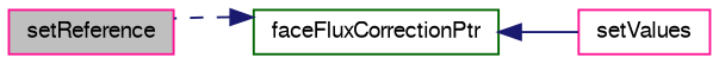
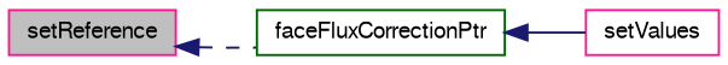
  digraph {
    rankdir=LR
    node [color=deeppink fontname=FreeSans fontsize=10 shape=record]
    edge [color=midnightblue dir=back fontname=FreeSans fontsize=10 labelfontname=FreeSans labelfontsize=10]
    n1 [fillcolor=grey75 fontcolor=black height=0.2 label=setReference style=filled width=0.4]
    n2 [color=darkgreen height=0.2 label=faceFluxCorrectionPtr width=0.4]
    n3 [height=0.2 label=setValues width=0.4]
-   n2 -> n1 [style=dashed]
+   n1 -> n2 [style=dashed]
    n2 -> n3 [style=solid]
  }
